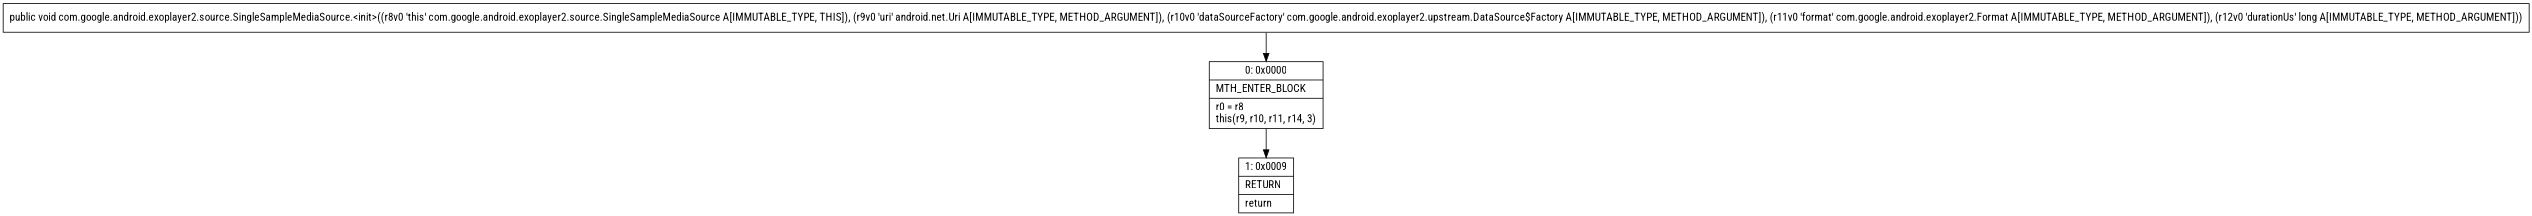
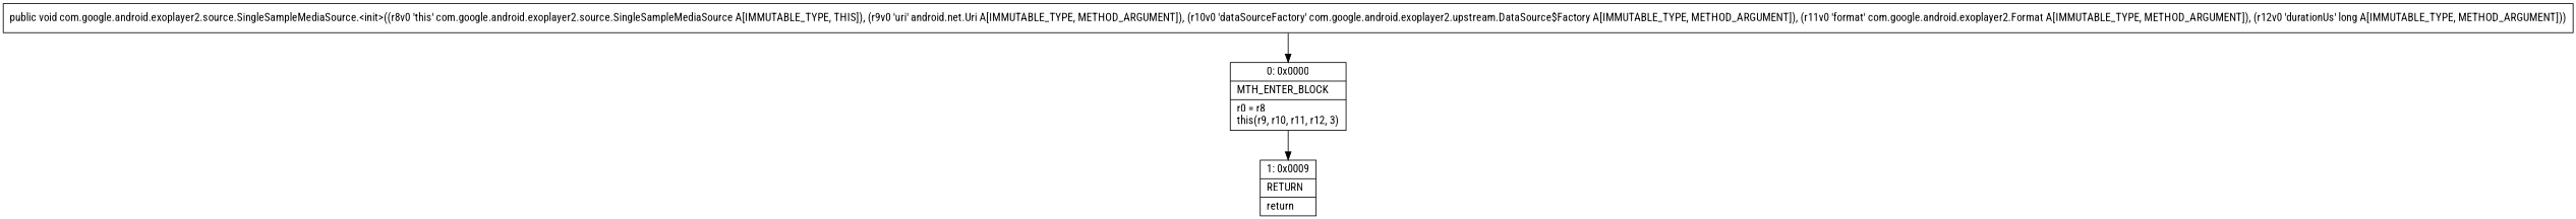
  digraph {
    fontname="Roboto Condensed"
    node [shape=record fontname="Roboto Condensed"]
    edge [fontname="Roboto Condensed"]
-   n1 [label="{0\:\ 0x0000|MTH_ENTER_BLOCK\l|r0 = r8\lthis(r9, r10, r11, r14, 3)\l}"]
+   n1 [label="{0\:\ 0x0000|MTH_ENTER_BLOCK\l|r0 = r8\lthis(r9, r10, r11, r12, 3)\l}"]
    n2 [label="{1\:\ 0x0009|RETURN\l|return\l}"]
    n3 [label="{public void com.google.android.exoplayer2.source.SingleSampleMediaSource.\<init\>((r8v0 'this' com.google.android.exoplayer2.source.SingleSampleMediaSource A[IMMUTABLE_TYPE, THIS]), (r9v0 'uri' android.net.Uri A[IMMUTABLE_TYPE, METHOD_ARGUMENT]), (r10v0 'dataSourceFactory' com.google.android.exoplayer2.upstream.DataSource$Factory A[IMMUTABLE_TYPE, METHOD_ARGUMENT]), (r11v0 'format' com.google.android.exoplayer2.Format A[IMMUTABLE_TYPE, METHOD_ARGUMENT]), (r12v0 'durationUs' long A[IMMUTABLE_TYPE, METHOD_ARGUMENT])) }"]
    n1 -> n2
    n3 -> n1
  }
